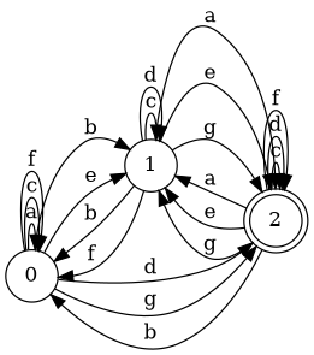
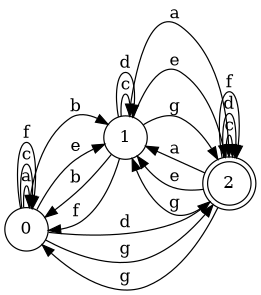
  digraph {
    rankdir=LR
    node [color=black fillcolor=white shape=circle style=filled]
    n1 [label=0]
    n2 [label=1]
    n3 [label=2 shape=doublecircle style="rounded,filled"]
    n1 -> n1 [label=a]
    n1 -> n1 [label=c]
    n1 -> n1 [label=f]
    n1 -> n2 [label=b]
    n1 -> n2 [label=e]
    n1 -> n3 [label=d]
    n1 -> n3 [label=g]
    n2 -> n1 [label=b]
    n2 -> n1 [label=f]
    n2 -> n2 [label=c]
    n2 -> n2 [label=d]
    n2 -> n3 [label=a]
    n2 -> n3 [label=e]
    n2 -> n3 [label=g]
-   n3 -> n1 [label=b]
+   n3 -> n1 [label=g]
    n3 -> n2 [label=a]
    n3 -> n2 [label=e]
    n3 -> n2 [label=g]
    n3 -> n3 [label=c]
    n3 -> n3 [label=d]
    n3 -> n3 [label=f]
  }
